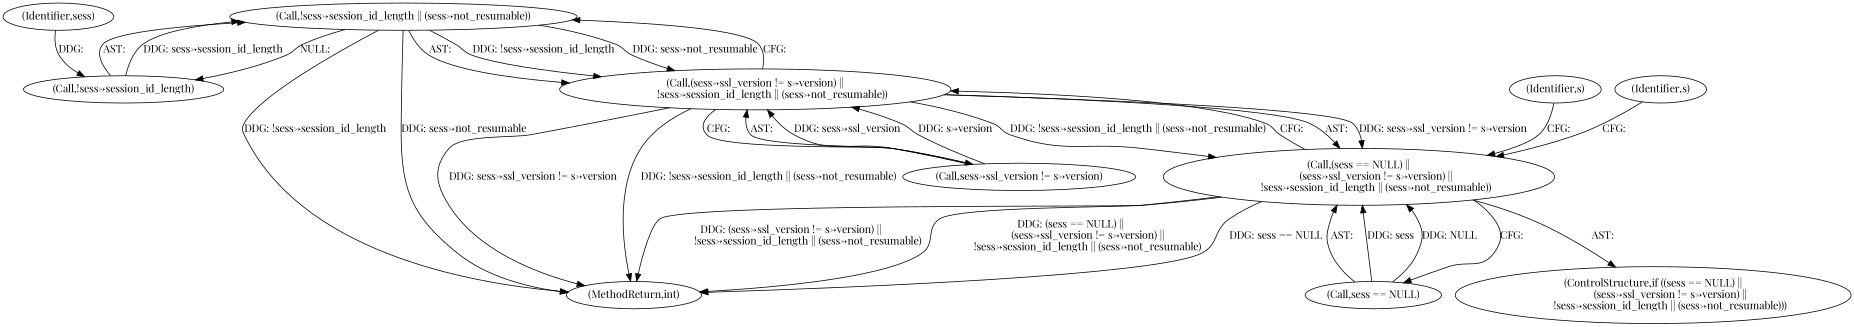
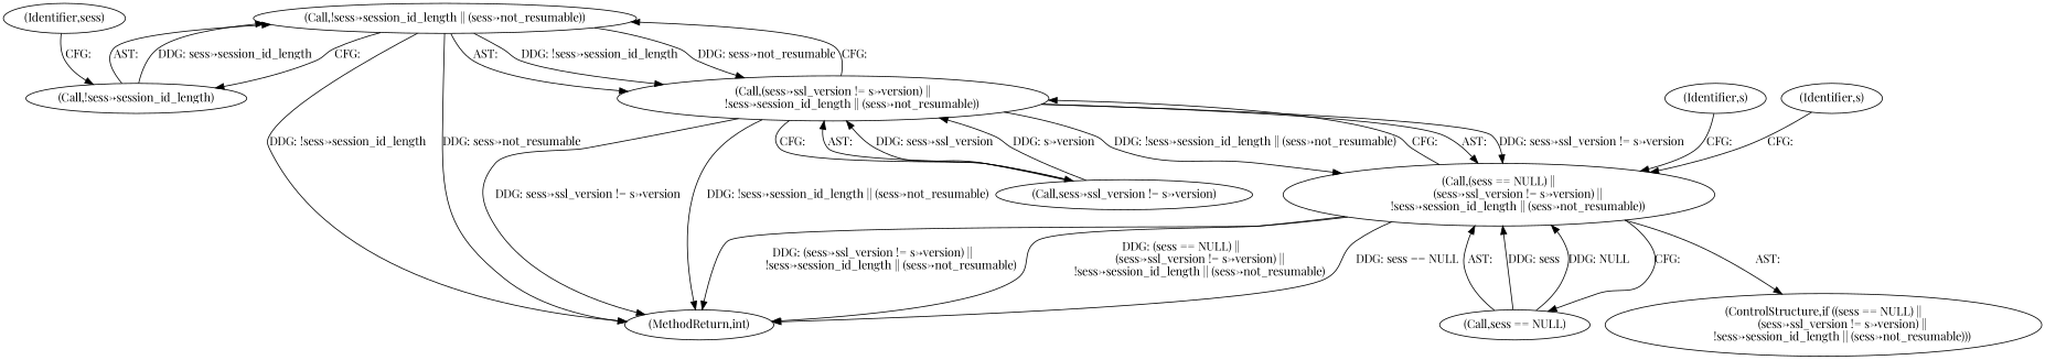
  digraph {
    fontname="Playfair Display"
    node [fontname="Playfair Display"]
    edge [fontname="Playfair Display"]
    n1 [label="(Call,!sess->session_id_length || (sess->not_resumable))"]
    n2 [label="(Call,!sess->session_id_length)"]
    n3 [label="(Call,(sess->ssl_version != s->version) ||\n            !sess->session_id_length || (sess->not_resumable))"]
    n4 [label="(MethodReturn,int)"]
    n5 [label="(Call,(sess == NULL) ||\n            (sess->ssl_version != s->version) ||\n            !sess->session_id_length || (sess->not_resumable))"]
    n6 [label="(Call,sess->ssl_version != s->version)"]
    n7 [label="(Call,sess == NULL)"]
    n8 [label="(ControlStructure,if ((sess == NULL) ||\n            (sess->ssl_version != s->version) ||\n            !sess->session_id_length || (sess->not_resumable)))"]
    n9 [label="(Identifier,sess)"]
    n10 [label="(Identifier,s)"]
    n11 [label="(Identifier,s)"]
-   n1 -> n2 [label="NULL: "]
+   n1 -> n2 [label="CFG: "]
    n1 -> n3 [label="AST: "]
    n1 -> n3 [label="DDG: !sess->session_id_length"]
    n1 -> n3 [label="DDG: sess->not_resumable"]
    n1 -> n4 [label="DDG: !sess->session_id_length"]
    n1 -> n4 [label="DDG: sess->not_resumable"]
    n2 -> n1 [label="AST: "]
    n2 -> n1 [label="DDG: sess->session_id_length"]
    n3 -> n1 [label="CFG: "]
    n3 -> n4 [label="DDG: sess->ssl_version != s->version"]
    n3 -> n4 [label="DDG: !sess->session_id_length || (sess->not_resumable)"]
    n3 -> n5 [label="AST: "]
    n3 -> n5 [label="DDG: sess->ssl_version != s->version"]
    n3 -> n5 [label="DDG: !sess->session_id_length || (sess->not_resumable)"]
    n3 -> n6 [label="CFG: "]
    n5 -> n3 [label="CFG: "]
    n5 -> n4 [label="DDG: (sess->ssl_version != s->version) ||\n            !sess->session_id_length || (sess->not_resumable)"]
    n5 -> n4 [label="DDG: (sess == NULL) ||\n            (sess->ssl_version != s->version) ||\n            !sess->session_id_length || (sess->not_resumable)"]
    n5 -> n4 [label="DDG: sess == NULL"]
    n5 -> n7 [label="CFG: "]
    n5 -> n8 [label="AST: "]
    n6 -> n3 [label="AST: "]
    n6 -> n3 [label="DDG: sess->ssl_version"]
    n6 -> n3 [label="DDG: s->version"]
    n7 -> n5 [label="AST: "]
    n7 -> n5 [label="DDG: sess"]
    n7 -> n5 [label="DDG: NULL"]
-   n9 -> n2 [label="DDG: "]
+   n9 -> n2 [label="CFG: "]
    n10 -> n5 [label="CFG: "]
    n11 -> n5 [label="CFG: "]
  }
